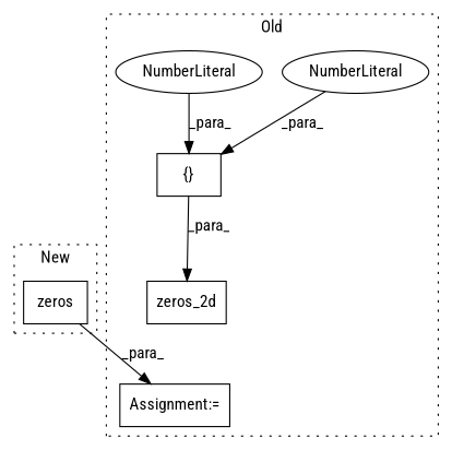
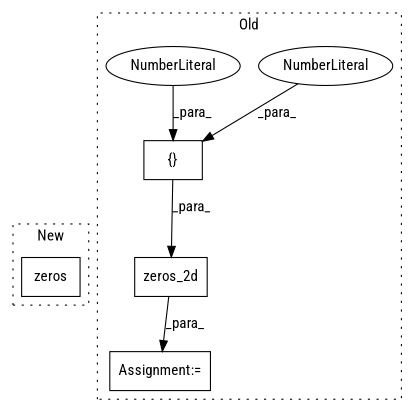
  digraph {
    fontname="Roboto Condensed"
    node [a=32 fontname="Roboto Condensed" l=1 shape=box]
    edge [fontname="Roboto Condensed"]
    n1 [l="11,1" label=zeros_2d s="3381,3406"]
    n2 [a=7 label="Assignment:=" s=3377]
    n3 [a=4 l="1,1" label="{}" s="3401,3405"]
    n4 [a=34 label=NumberLiteral s=3404 shape=ellipse]
    n5 [a=34 label=NumberLiteral s=3402 shape=ellipse]
    n6 [l="11,2" label=zeros s="1709,1735"]
    subgraph cluster_1 {
      label=Old
      style=dotted
      n1
      n2
      n3
      n4
      n5
    }
    subgraph cluster_2 {
      label=New
      style=dotted
      n6
    }
-   n6 -> n2 [label=_para_]
+   n1 -> n2 [label=_para_]
    n3 -> n1 [label=_para_]
    n4 -> n3 [label=_para_]
    n5 -> n3 [label=_para_]
  }
